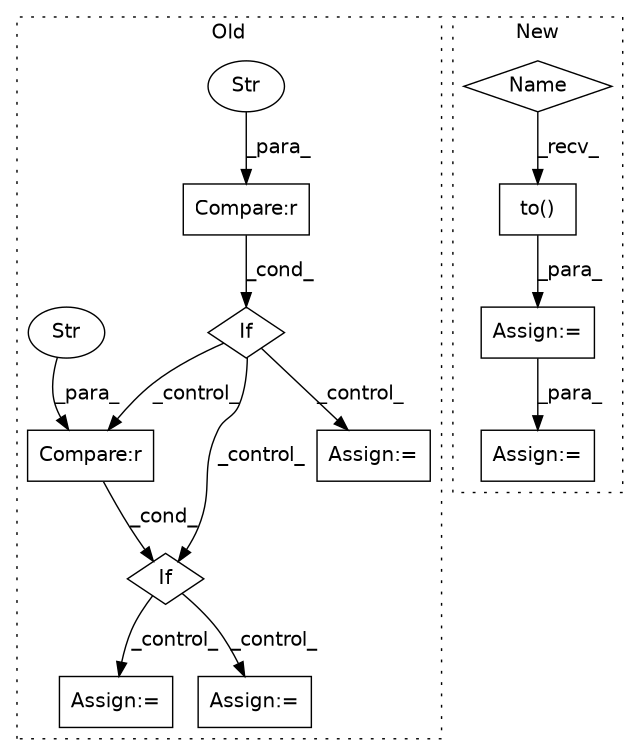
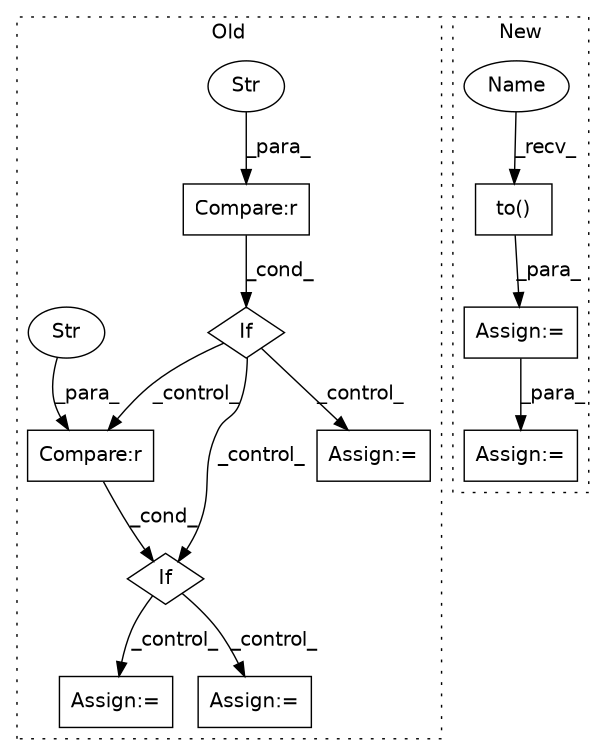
  digraph {
    fontname="DejaVu Sans"
    node [a=68 l=3 shape=box fontname="DejaVu Sans"]
    edge [fontname="DejaVu Sans"]
    n1 [a=96 label=If s=2937 shape=diamond]
    n2 [label="Assign:=" s=3771]
    n3 [a=40 l=35 label="Compare:r" s=2940]
    n4 [a=66 l=15 label=Str s=2960 shape=ellipse]
    n5 [a=96 label=If s=3202 shape=diamond]
    n6 [a=40 l=52 label="Compare:r" s=3205]
    n7 [label="Assign:=" s=3397]
    n8 [a=66 l=7 label=Str s=3250 shape=ellipse]
    n9 [label="Assign:=" s=3721]
    n10 [a=75 l="9,1" label="to()" s="1922,1950"]
    n11 [label="Assign:=" s=1966]
    n12 [label="Assign:=" s=1919]
-   n13 [a=87 l=5 label=Name s=1922 shape=diamond]
+   n13 [a=87 l=5 label=Name s=1922 shape=ellipse]
    subgraph cluster_1 {
      label=Old
      style=dotted
      n1
      n2
      n3
      n4
      n5
      n6
      n7
      n8
      n9
    }
    subgraph cluster_2 {
      label=New
      style=dotted
      n10
      n11
      n12
      n13
    }
    n1 -> n2 [label=_control_]
    n1 -> n5 [label=_control_]
    n1 -> n6 [label=_control_]
    n3 -> n1 [label=_cond_]
    n4 -> n3 [label=_para_]
    n5 -> n7 [label=_control_]
    n5 -> n9 [label=_control_]
    n6 -> n5 [label=_cond_]
    n8 -> n6 [label=_para_]
    n10 -> n12 [label=_para_]
    n12 -> n11 [label=_para_]
    n13 -> n10 [label=_recv_]
  }
